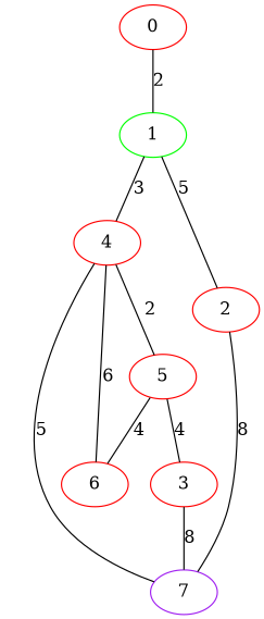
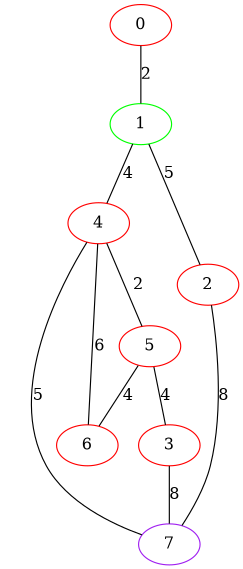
  graph {
    node [color=red weight=1]
    1 [color=green weight=2]
    0
    4
    2
    5
    6
    7 [color=purple weight=4]
    3
-   1 -- 4 [label=3]
+   1 -- 4 [label=4]
    1 -- 2 [label=5]
    0 -- 1 [label=2]
    4 -- 5 [label=2]
    4 -- 6 [label=6]
    2 -- 7 [label=8]
    5 -- 6 [label=4]
    5 -- 3 [label=4]
    7 -- 4 [label=5]
    3 -- 7 [label=8]
  }
